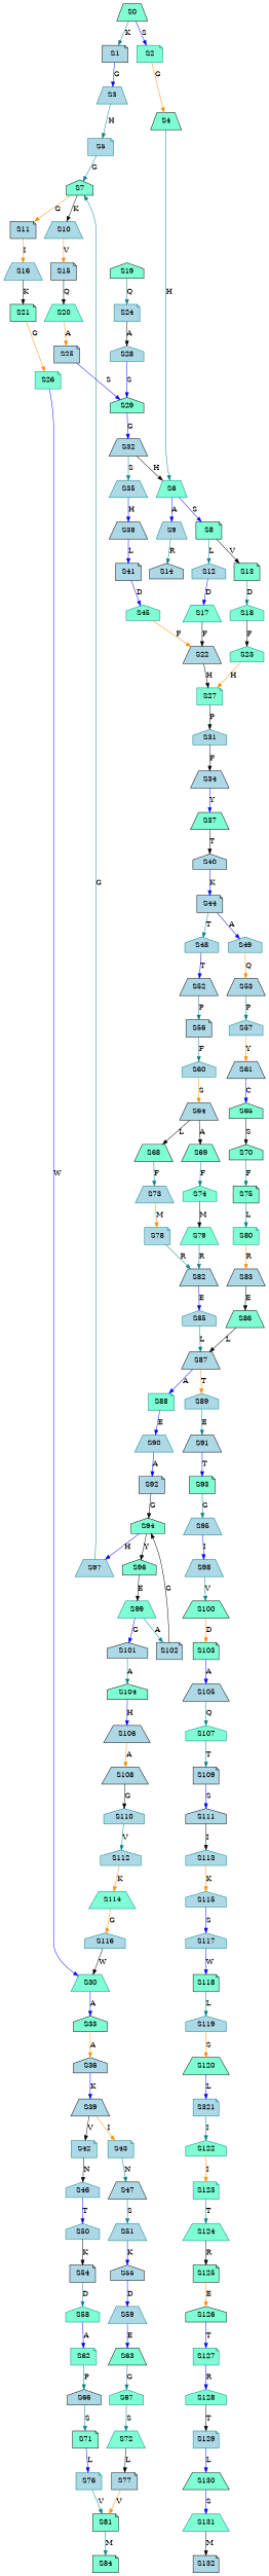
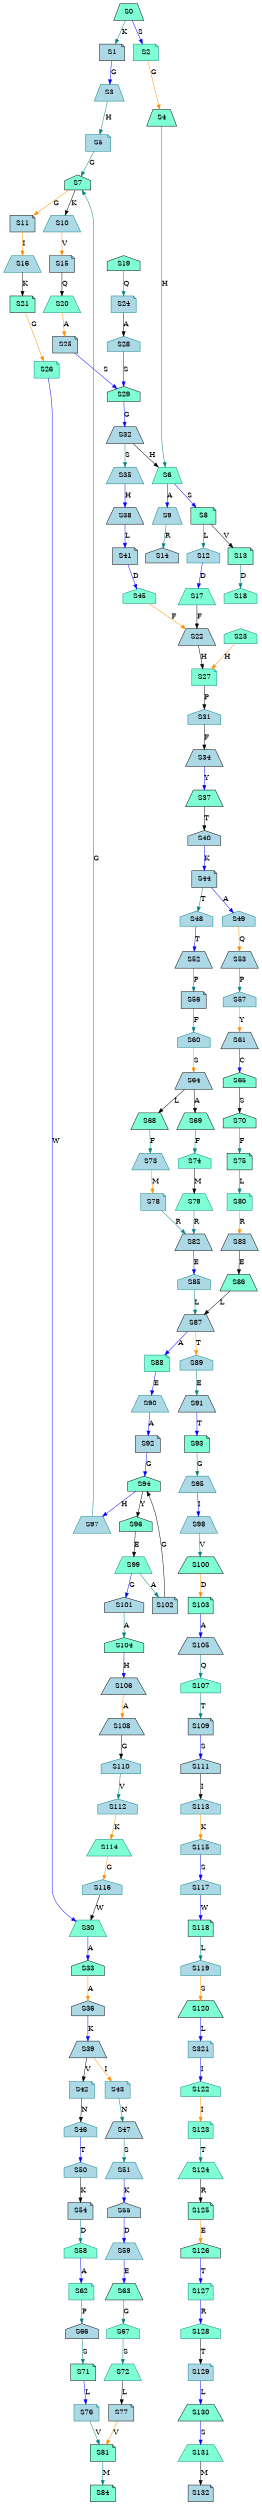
  strict digraph {
    node [color=black fillcolor=lightblue shape=trapezium style=filled]
    edge [color=blue]
    S0 [fillcolor=aquamarine]
    S1 [shape=note]
    S2 [color=teal fillcolor=aquamarine shape=note]
    S3 [color=teal]
    S4 [fillcolor=aquamarine]
    S5 [color=teal shape=note]
    S6 [color=teal fillcolor=aquamarine]
    S7 [fillcolor=aquamarine shape=house]
    S8 [fillcolor=aquamarine shape=note]
    S9 [color=teal]
    S10 [color=teal]
    S11 [shape=note]
    S12 [color=teal shape=house]
    S13 [fillcolor=aquamarine shape=note]
    S14 [shape=house]
    S15 [shape=note]
    S16 [color=teal]
    S17 [color=teal fillcolor=aquamarine]
    S18 [color=teal fillcolor=aquamarine shape=house]
    S20 [color=teal fillcolor=aquamarine]
    S21 [fillcolor=aquamarine shape=note]
    S22
    S23 [color=teal fillcolor=aquamarine shape=house]
    S19 [fillcolor=aquamarine shape=house]
    S24 [color=teal shape=note]
    S25 [shape=note]
    S26 [color=teal fillcolor=aquamarine shape=note]
    S27 [color=teal fillcolor=aquamarine shape=note]
    S28 [color=teal shape=house]
    S29 [fillcolor=aquamarine shape=house]
    S30 [color=teal fillcolor=aquamarine]
    S31 [color=teal shape=house]
    S32
    S33 [fillcolor=aquamarine shape=house]
    S34
    S35 [color=teal]
    S36 [shape=house]
    S37 [fillcolor=aquamarine]
    S38
    S39
    S40 [shape=house]
    S41 [shape=note]
    S42 [color=teal shape=note]
    S43 [color=teal shape=note]
    S44 [shape=note]
    S45 [color=teal fillcolor=aquamarine shape=house]
    S46 [color=teal shape=house]
    S47
    S48 [color=teal shape=house]
    S49 [color=teal shape=house]
    S50 [color=teal shape=house]
    S51 [color=teal]
    S52
    S53
    S54 [shape=note]
    S55 [shape=house]
    S56 [shape=note]
    S57 [color=teal shape=house]
    S58 [color=teal fillcolor=aquamarine shape=house]
    S59 [color=teal]
    S60 [color=teal shape=house]
    S61
    S62 [color=teal fillcolor=aquamarine shape=note]
    S63 [fillcolor=aquamarine]
    S64
    S65 [fillcolor=aquamarine shape=house]
    S66 [shape=house]
    S67 [color=teal fillcolor=aquamarine shape=house]
    S68 [fillcolor=aquamarine]
    S69 [fillcolor=aquamarine]
    S70 [fillcolor=aquamarine shape=house]
    S71 [fillcolor=aquamarine shape=note]
    S72 [color=teal fillcolor=aquamarine]
    S73 [color=teal]
    S74 [color=teal fillcolor=aquamarine shape=house]
    S75 [fillcolor=aquamarine shape=note]
    S76 [color=teal shape=note]
    S77 [shape=note]
    S78 [color=teal shape=note]
    S79 [color=teal fillcolor=aquamarine]
    S80 [color=teal fillcolor=aquamarine shape=note]
    S81 [fillcolor=aquamarine shape=note]
    S82
    S83
    S84 [fillcolor=aquamarine shape=note]
    S85 [color=teal shape=house]
    S86 [fillcolor=aquamarine]
    S87
    S88 [color=teal fillcolor=aquamarine shape=note]
    S89 [color=teal shape=house]
    S90 [color=teal]
    S91
    S92 [shape=note]
    S93 [fillcolor=aquamarine shape=note]
    S94 [fillcolor=aquamarine shape=house]
    S95 [color=teal]
    S96 [fillcolor=aquamarine shape=house]
    S97 [color=teal]
    S98 [color=teal]
    S99 [color=teal fillcolor=aquamarine]
    S100 [fillcolor=aquamarine]
    S101 [shape=house]
    S102 [shape=note]
    S103 [fillcolor=aquamarine shape=note]
    S104 [fillcolor=aquamarine shape=house]
    S105
    S106
    S107 [color=teal fillcolor=aquamarine shape=house]
    S108
    S109 [shape=note]
    S110 [color=teal shape=house]
    S111 [shape=house]
    S112 [color=teal shape=house]
    S113 [color=teal shape=house]
    S114 [color=teal fillcolor=aquamarine]
    S115 [color=teal shape=house]
    S116 [color=teal shape=house]
    S117 [color=teal shape=house]
    S118 [fillcolor=aquamarine shape=note]
    S119 [color=teal shape=house]
    S120 [fillcolor=aquamarine]
    n122 [color=teal label=S321 shape=note]
    S122 [color=teal fillcolor=aquamarine shape=house]
    S123 [color=teal fillcolor=aquamarine shape=note]
    S124 [color=teal fillcolor=aquamarine]
    S125 [fillcolor=aquamarine shape=note]
    S126 [fillcolor=aquamarine shape=house]
    S127 [color=teal fillcolor=aquamarine shape=note]
    S128 [color=teal fillcolor=aquamarine shape=house]
    S129 [color=teal shape=note]
    S130 [fillcolor=aquamarine]
    S131 [color=teal fillcolor=aquamarine]
    S132 [shape=note]
    S0 -> S1 [color=teal label=K]
    S0 -> S2 [label=S]
    S1 -> S3 [label=G]
    S2 -> S4 [color=darkorange label=G]
    S3 -> S5 [color=teal label=H]
    S4 -> S6 [color=teal label=H]
    S5 -> S7 [color=teal label=G]
    S6 -> S8 [label=S]
    S6 -> S9 [label=A]
    S7 -> S10 [color=black label=K]
    S7 -> S11 [color=darkorange label=G]
    S8 -> S12 [color=teal label=L]
    S8 -> S13 [color=black label=V]
    S9 -> S14 [color=teal label=R]
    S10 -> S15 [color=darkorange label=V]
    S11 -> S16 [color=darkorange label=I]
    S12 -> S17 [label=D]
    S13 -> S18 [color=teal label=D]
    S15 -> S20 [color=black label=Q]
    S16 -> S21 [color=black label=K]
    S17 -> S22 [color=black label=F]
-   S18 -> S23 [color=black label=F]
    S20 -> S25 [color=darkorange label=A]
    S21 -> S26 [color=darkorange label=G]
    S22 -> S27 [color=black label=H]
    S23 -> S27 [color=darkorange label=H]
    S19 -> S24 [color=teal label=Q]
    S24 -> S28 [color=black label=A]
    S25 -> S29 [label=S]
    S26 -> S30 [label=W]
    S27 -> S31 [color=black label=P]
    S28 -> S29 [label=S]
    S29 -> S32 [label=G]
    S30 -> S33 [label=A]
    S31 -> S34 [color=black label=F]
    S32 -> S6 [color=black label=H]
    S32 -> S35 [color=teal label=S]
    S33 -> S36 [color=darkorange label=A]
    S34 -> S37 [label=Y]
    S35 -> S38 [label=H]
    S36 -> S39 [label=K]
    S37 -> S40 [color=black label=T]
    S38 -> S41 [label=L]
    S39 -> S42 [color=black label=V]
    S39 -> S43 [color=darkorange label=I]
    S40 -> S44 [label=K]
    S41 -> S45 [label=D]
    S42 -> S46 [color=black label=N]
    S43 -> S47 [color=teal label=N]
    S44 -> S48 [color=teal label=T]
    S44 -> S49 [label=A]
    S45 -> S22 [color=darkorange label=F]
    S46 -> S50 [label=T]
    S47 -> S51 [color=teal label=S]
    S48 -> S52 [label=T]
    S49 -> S53 [color=darkorange label=Q]
    S50 -> S54 [color=black label=K]
    S51 -> S55 [label=K]
    S52 -> S56 [color=teal label=P]
    S53 -> S57 [color=teal label=P]
    S54 -> S58 [color=teal label=D]
    S55 -> S59 [label=D]
    S56 -> S60 [color=teal label=F]
    S57 -> S61 [color=darkorange label=Y]
    S58 -> S62 [label=A]
    S59 -> S63 [label=E]
    S60 -> S64 [color=darkorange label=S]
    S61 -> S65 [label=C]
    S62 -> S66 [color=teal label=P]
    S63 -> S67 [color=teal label=G]
    S64 -> S68 [color=black label=L]
    S64 -> S69 [color=black label=A]
    S65 -> S70 [color=black label=S]
    S66 -> S71 [color=teal label=S]
    S67 -> S72 [color=teal label=S]
    S68 -> S73 [color=teal label=F]
    S69 -> S74 [color=teal label=F]
    S70 -> S75 [color=teal label=F]
    S71 -> S76 [label=L]
    S72 -> S77 [color=black label=L]
    S73 -> S78 [color=darkorange label=M]
    S74 -> S79 [color=black label=M]
    S75 -> S80 [color=teal label=L]
    S76 -> S81 [color=teal label=V]
    S77 -> S81 [color=darkorange label=V]
    S78 -> S82 [color=teal label=R]
    S79 -> S82 [color=teal label=R]
    S80 -> S83 [color=darkorange label=R]
    S81 -> S84 [color=teal label=M]
    S82 -> S85 [label=E]
    S83 -> S86 [color=black label=E]
    S85 -> S87 [color=teal label=L]
    S86 -> S87 [color=black label=L]
    S87 -> S88 [label=A]
    S87 -> S89 [color=darkorange label=T]
    S88 -> S90 [label=E]
    S89 -> S91 [color=teal label=E]
    S90 -> S92 [label=A]
    S91 -> S93 [label=T]
-   S92 -> S94 [color=black label=G]
+   S92 -> S94 [label=G]
    S93 -> S95 [color=teal label=G]
    S94 -> S96 [color=black label=Y]
    S94 -> S97 [label=H]
    S95 -> S98 [label=I]
    S96 -> S99 [color=black label=E]
    S97 -> S7 [color=teal label=G]
    S98 -> S100 [color=teal label=V]
    S99 -> S101 [label=G]
    S99 -> S102 [color=teal label=A]
    S100 -> S103 [color=darkorange label=D]
    S101 -> S104 [color=teal label=A]
    S102 -> S94 [color=black label=G]
    S103 -> S105 [label=A]
    S104 -> S106 [label=H]
    S105 -> S107 [color=teal label=Q]
    S106 -> S108 [color=darkorange label=A]
    S107 -> S109 [color=teal label=T]
    S108 -> S110 [color=black label=G]
    S109 -> S111 [label=S]
    S110 -> S112 [color=teal label=V]
    S111 -> S113 [color=black label=I]
    S112 -> S114 [color=darkorange label=K]
    S113 -> S115 [color=darkorange label=K]
    S114 -> S116 [color=darkorange label=G]
    S115 -> S117 [label=S]
    S116 -> S30 [color=black label=W]
    S117 -> S118 [label=W]
    S118 -> S119 [color=teal label=L]
    S119 -> S120 [color=darkorange label=S]
    S120 -> n122 [label=L]
-   n122 -> S122 [color=teal label=I]
+   n122 -> S122 [label=I]
    S122 -> S123 [color=darkorange label=I]
    S123 -> S124 [color=teal label=T]
    S124 -> S125 [color=black label=R]
    S125 -> S126 [color=darkorange label=E]
    S126 -> S127 [label=T]
    S127 -> S128 [label=R]
    S128 -> S129 [color=black label=T]
    S129 -> S130 [label=L]
    S130 -> S131 [label=S]
    S131 -> S132 [color=black label=M]
  }
